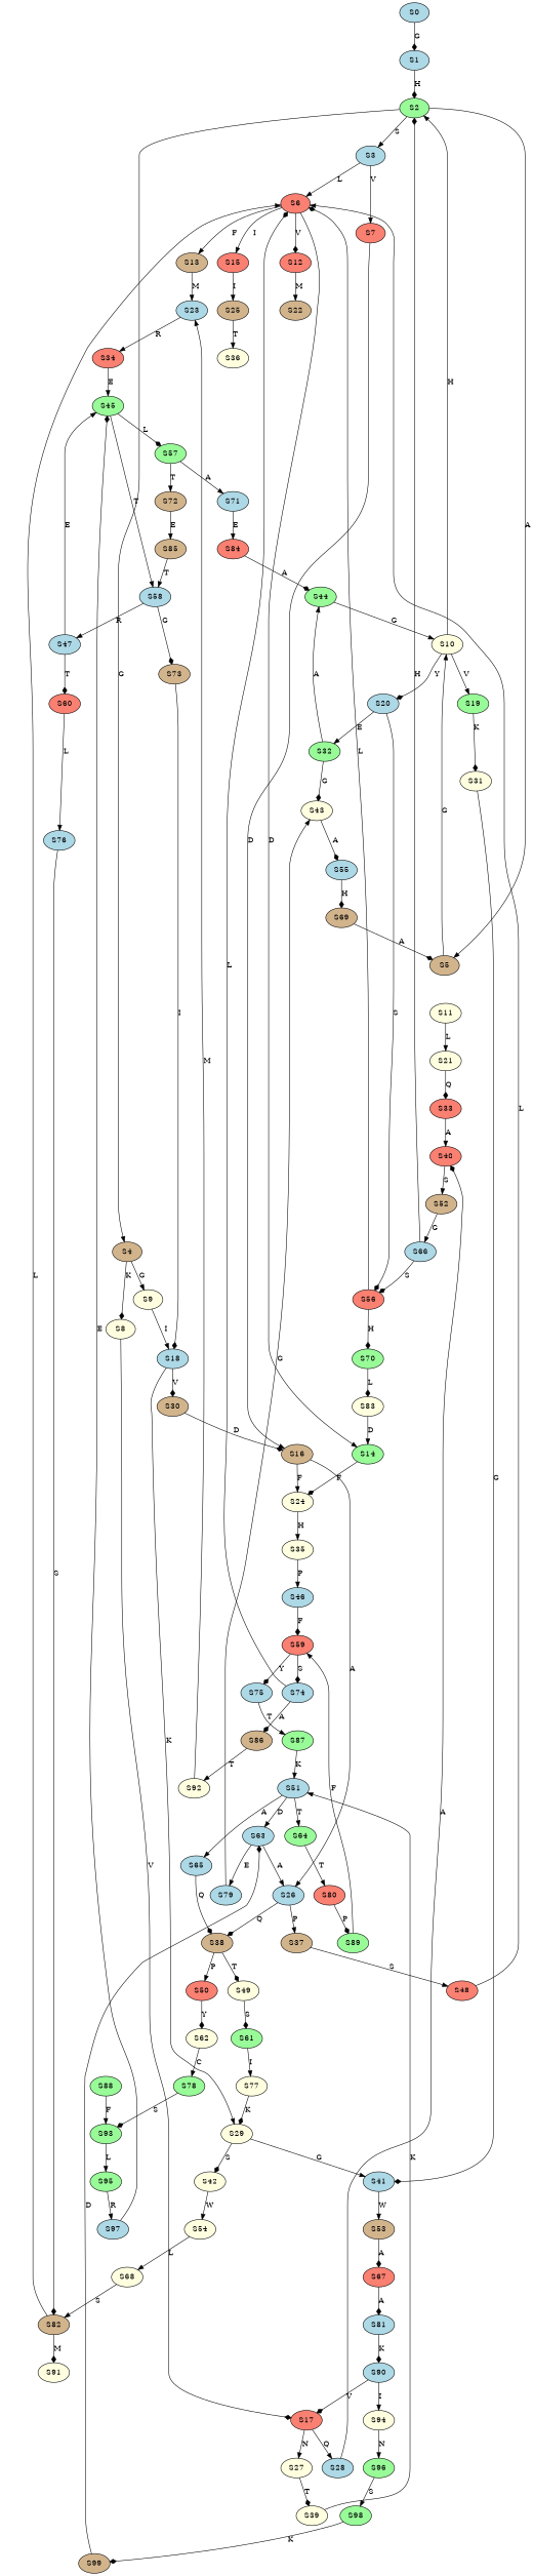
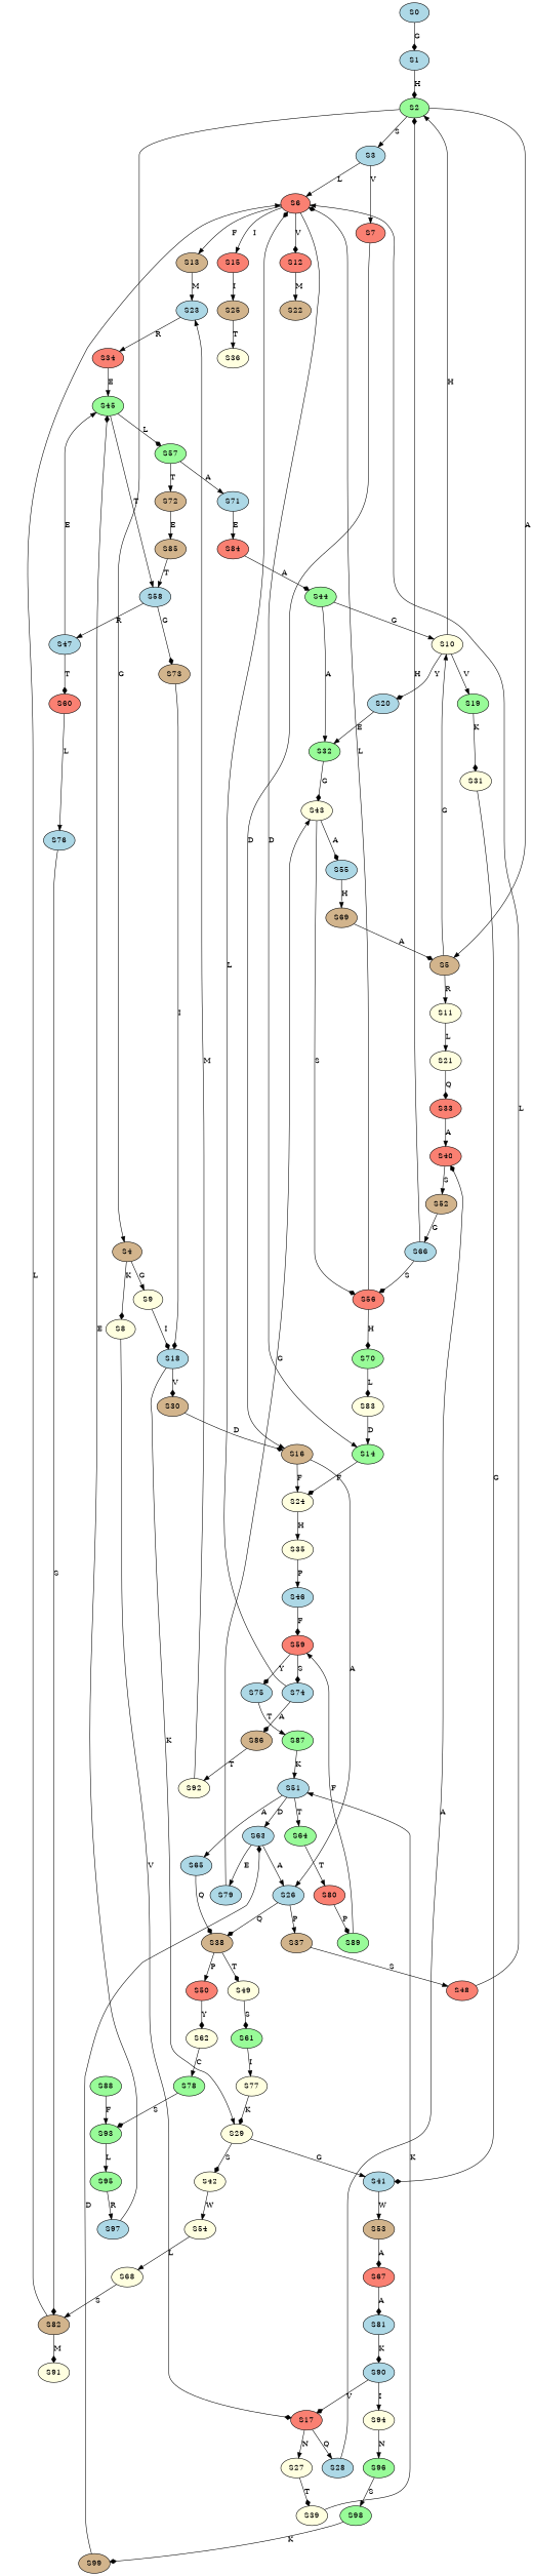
  strict digraph {
    node [fillcolor=lightblue style=filled]
    edge [arrowhead=normal]
    S0
    S1
    S2 [fillcolor=palegreen]
    S3
    S4 [fillcolor=tan]
    S5 [fillcolor=tan]
    S6 [fillcolor=salmon]
    S7 [fillcolor=salmon]
    S8 [fillcolor=lightyellow]
    S9 [fillcolor=lightyellow]
    S10 [fillcolor=lightyellow]
    S11 [fillcolor=lightyellow]
    S12 [fillcolor=salmon]
    S13 [fillcolor=tan]
    S14 [fillcolor=palegreen]
    S15 [fillcolor=salmon]
    S16 [fillcolor=tan]
    S17 [fillcolor=salmon]
    S18
    S19 [fillcolor=palegreen]
    S20
    S21 [fillcolor=lightyellow]
    S22 [fillcolor=tan]
    S23
    S24 [fillcolor=lightyellow]
    S25 [fillcolor=tan]
    S26
    S27 [fillcolor=lightyellow]
    S28
    S29 [fillcolor=lightyellow]
    S30 [fillcolor=tan]
    S31 [fillcolor=lightyellow]
    S32 [fillcolor=palegreen]
    S33 [fillcolor=salmon]
    S34 [fillcolor=salmon]
    S35 [fillcolor=lightyellow]
    S36 [fillcolor=lightyellow]
    S37 [fillcolor=tan]
    S38 [fillcolor=tan]
    S39 [fillcolor=lightyellow]
    S40 [fillcolor=salmon]
    S41
    S42 [fillcolor=lightyellow]
    S43 [fillcolor=lightyellow]
    S44 [fillcolor=palegreen]
    S45 [fillcolor=palegreen]
    S46
    S48 [fillcolor=salmon]
    S49 [fillcolor=lightyellow]
    S50 [fillcolor=salmon]
    S51
    S52 [fillcolor=tan]
    S53 [fillcolor=tan]
    S54 [fillcolor=lightyellow]
    S55
    S56 [fillcolor=salmon]
    S57 [fillcolor=palegreen]
    S58
    S59 [fillcolor=salmon]
    S47
    S60 [fillcolor=salmon]
    S61 [fillcolor=palegreen]
    S62 [fillcolor=lightyellow]
    S63
    S64 [fillcolor=palegreen]
    S65
    S66
    S67 [fillcolor=salmon]
    S68 [fillcolor=lightyellow]
    S69 [fillcolor=tan]
    S70 [fillcolor=palegreen]
    S71
    S72 [fillcolor=tan]
    S73 [fillcolor=tan]
    S74
    S75
    S76
    S77 [fillcolor=lightyellow]
    S78 [fillcolor=palegreen]
    S79
    S80 [fillcolor=salmon]
    S81
    S82 [fillcolor=tan]
    S83 [fillcolor=lightyellow]
    S84 [fillcolor=salmon]
    S85 [fillcolor=tan]
    S86 [fillcolor=tan]
    S87 [fillcolor=palegreen]
    S93 [fillcolor=palegreen]
    S89 [fillcolor=palegreen]
    S90
    S91 [fillcolor=lightyellow]
    S92 [fillcolor=lightyellow]
    S88 [fillcolor=palegreen]
    S94 [fillcolor=lightyellow]
    S95 [fillcolor=palegreen]
    S96 [fillcolor=palegreen]
    S97
    S98 [fillcolor=palegreen]
    S99 [fillcolor=tan]
    S0 -> S1 [arrowhead=diamond label=G]
    S1 -> S2 [arrowhead=diamond label=H]
    S2 -> S3 [label=S]
    S2 -> S4 [label=G]
    S2 -> S5 [label=A]
    S3 -> S6 [label=L]
    S3 -> S7 [label=V]
    S4 -> S8 [arrowhead=diamond label=K]
    S4 -> S9 [label=G]
    S5 -> S10 [label=G]
+   S5 -> S11 [label=R]
    S6 -> S12 [arrowhead=diamond label=V]
    S6 -> S13 [label=F]
    S6 -> S14 [label=D]
    S6 -> S15 [label=I]
    S7 -> S16 [label=D]
    S8 -> S17 [arrowhead=diamond label=V]
-   S9 -> S18 [label=I]
+   S9 -> S18 [arrowhead=diamond label=I]
    S10 -> S2 [label=H]
    S10 -> S19 [label=V]
    S10 -> S20 [arrowhead=diamond label=Y]
    S11 -> S21 [label=L]
    S12 -> S22 [label=M]
    S13 -> S23 [label=M]
    S14 -> S24 [arrowhead=diamond label=F]
    S15 -> S25 [label=I]
    S16 -> S24 [label=F]
    S16 -> S26 [label=A]
    S17 -> S27 [label=N]
    S17 -> S28 [label=Q]
    S18 -> S29 [label=K]
    S18 -> S30 [arrowhead=diamond label=V]
    S19 -> S31 [arrowhead=diamond label=K]
    S20 -> S32 [label=E]
    S21 -> S33 [arrowhead=diamond label=Q]
    S23 -> S34 [label=R]
    S24 -> S35 [label=H]
    S25 -> S36 [label=T]
    S26 -> S37 [label=P]
    S26 -> S38 [arrowhead=diamond label=Q]
    S27 -> S39 [arrowhead=diamond label=T]
    S28 -> S40 [arrowhead=diamond label=A]
    S29 -> S41 [label=G]
    S29 -> S42 [arrowhead=diamond label=S]
    S30 -> S16 [arrowhead=diamond label=D]
    S31 -> S41 [arrowhead=diamond label=G]
    S32 -> S43 [arrowhead=diamond label=G]
-   S32 -> S44 [label=A]
+   S44 -> S32 [label=A]
    S33 -> S40 [label=A]
    S34 -> S45 [label=E]
    S35 -> S46 [label=P]
    S37 -> S48 [label=S]
    S38 -> S49 [arrowhead=diamond label=T]
    S38 -> S50 [label=P]
    S39 -> S51 [label=K]
    S40 -> S52 [label=S]
    S41 -> S53 [label=W]
    S42 -> S54 [label=W]
    S43 -> S55 [arrowhead=diamond label=A]
-   S20 -> S56 [arrowhead=diamond label=S]
+   S43 -> S56 [arrowhead=diamond label=S]
    S44 -> S10 [label=G]
    S45 -> S57 [arrowhead=diamond label=L]
    S45 -> S58 [label=T]
    S46 -> S59 [arrowhead=diamond label=F]
    S48 -> S6 [label=L]
    S49 -> S61 [arrowhead=diamond label=S]
    S50 -> S62 [arrowhead=diamond label=Y]
    S51 -> S63 [label=D]
    S51 -> S64 [label=T]
    S51 -> S65 [label=A]
    S52 -> S66 [label=G]
    S53 -> S67 [arrowhead=diamond label=A]
    S54 -> S68 [label=L]
-   S55 -> S69 [arrowhead=diamond label=H]
+   S55 -> S69 [label=H]
    S56 -> S6 [arrowhead=diamond label=L]
    S56 -> S70 [arrowhead=diamond label=H]
    S57 -> S71 [label=A]
    S57 -> S72 [label=T]
    S58 -> S47 [label=R]
    S58 -> S73 [arrowhead=diamond label=G]
    S59 -> S74 [arrowhead=diamond label=S]
    S59 -> S75 [arrowhead=diamond label=Y]
    S47 -> S45 [label=E]
    S47 -> S60 [arrowhead=diamond label=T]
    S60 -> S76 [label=L]
    S61 -> S77 [label=I]
    S62 -> S78 [label=C]
    S63 -> S26 [label=A]
    S63 -> S79 [label=E]
    S64 -> S80 [label=T]
    S65 -> S38 [arrowhead=diamond label=Q]
    S66 -> S2 [arrowhead=diamond label=H]
    S66 -> S56 [arrowhead=diamond label=S]
    S67 -> S81 [arrowhead=diamond label=A]
    S68 -> S82 [label=S]
    S69 -> S5 [arrowhead=diamond label=A]
    S70 -> S83 [arrowhead=diamond label=L]
    S71 -> S84 [label=E]
    S72 -> S85 [label=E]
    S73 -> S18 [arrowhead=diamond label=I]
    S74 -> S6 [arrowhead=diamond label=L]
    S74 -> S86 [arrowhead=diamond label=A]
    S75 -> S87 [label=T]
    S76 -> S82 [arrowhead=diamond label=S]
    S77 -> S29 [arrowhead=diamond label=K]
    S78 -> S93 [arrowhead=diamond label=S]
    S79 -> S43 [label=G]
    S80 -> S89 [arrowhead=diamond label=P]
    S81 -> S90 [arrowhead=diamond label=K]
    S82 -> S6 [label=L]
    S82 -> S91 [arrowhead=diamond label=M]
    S83 -> S14 [label=D]
    S84 -> S44 [arrowhead=diamond label=A]
    S85 -> S58 [label=T]
    S86 -> S92 [label=T]
    S87 -> S51 [label=K]
    S93 -> S95 [label=L]
    S89 -> S59 [label=F]
    S90 -> S17 [arrowhead=diamond label=V]
    S90 -> S94 [label=I]
    S92 -> S23 [label=M]
    S88 -> S93 [label=F]
    S94 -> S96 [label=N]
    S95 -> S97 [label=R]
    S96 -> S98 [label=S]
    S97 -> S45 [arrowhead=diamond label=E]
    S98 -> S99 [arrowhead=diamond label=K]
    S99 -> S63 [arrowhead=diamond label=D]
  }
